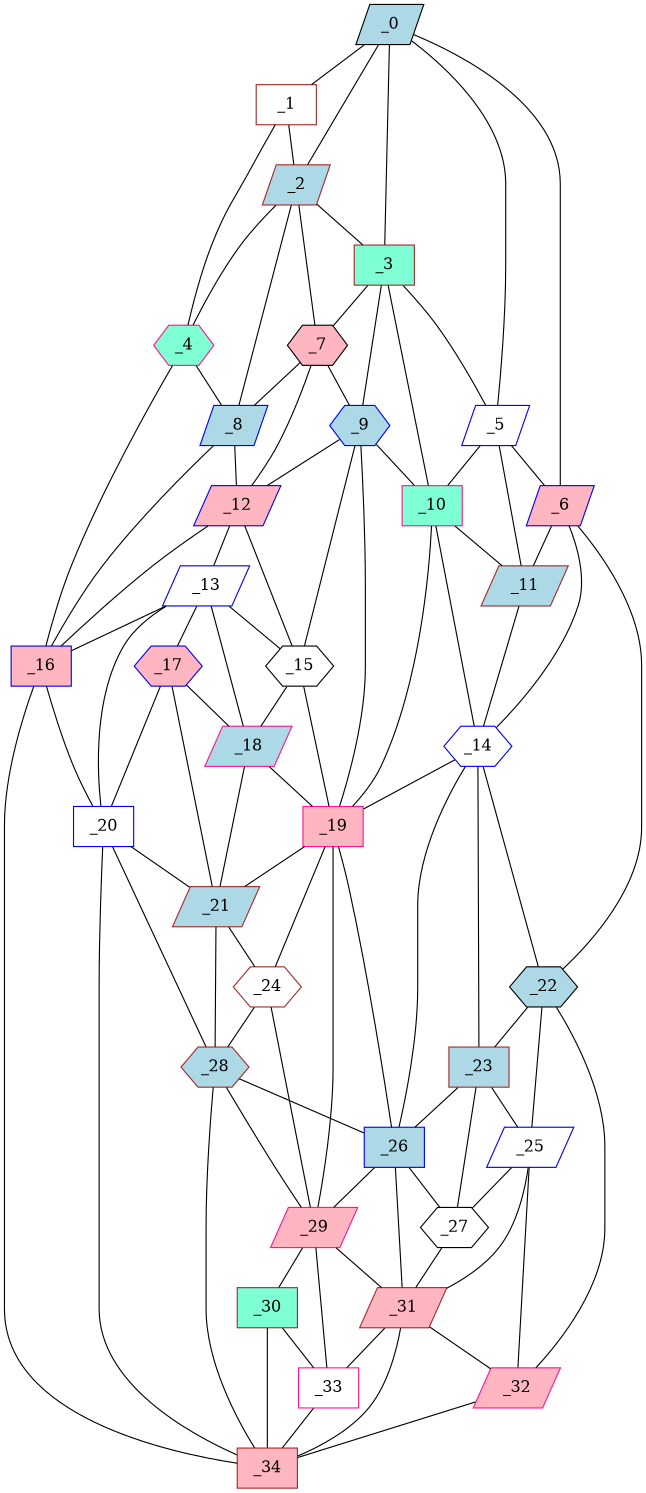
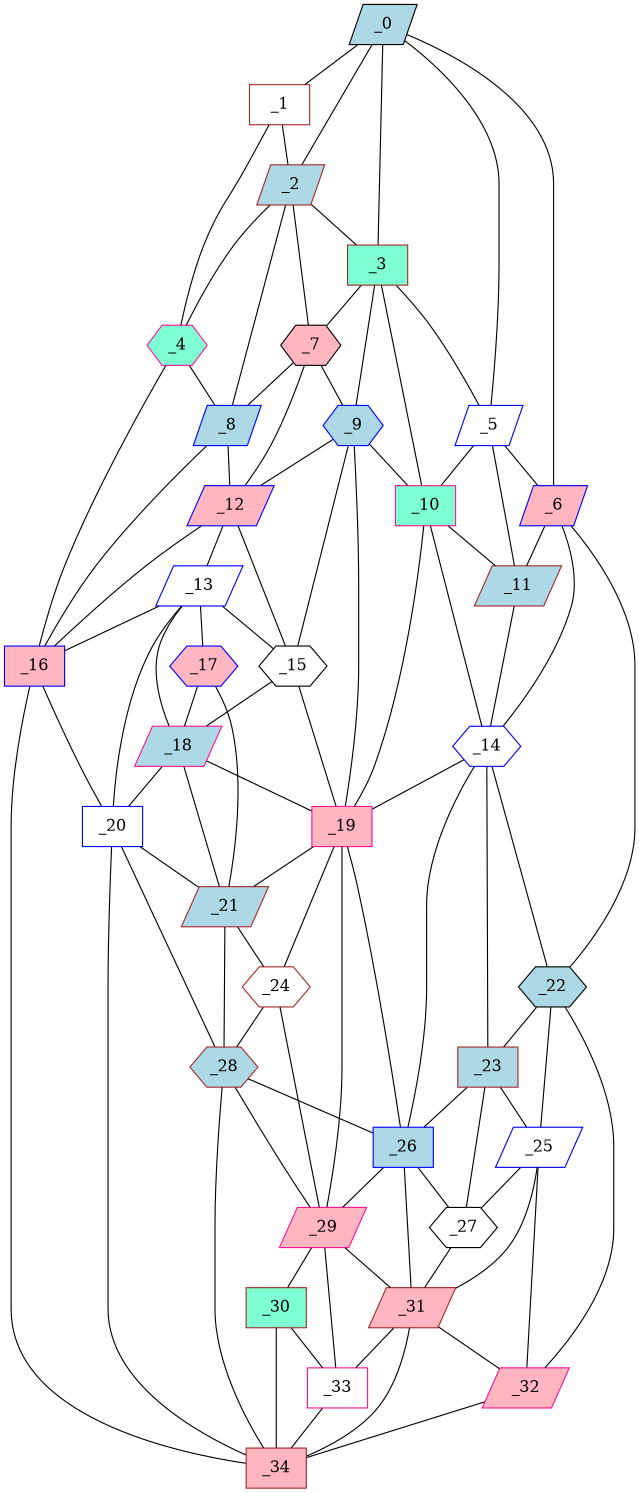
  graph {
    node [color=blue fillcolor=lightblue shape=parallelogram style=filled x=43 y=35]
    edge [valence=2]
    _0 [color=black x=18]
    _1 [color=brown fillcolor=white shape=box x=20 y=30]
    _2 [color=brown x=34 y=27]
    _3 [color=brown fillcolor=aquamarine shape=box x=38 y=46]
    _5 [fillcolor=white y=77]
    _6 [fillcolor=lightpink y=85]
    _4 [color=deeppink fillcolor=aquamarine shape=hexagon x=41 y=13]
    _7 [color=black fillcolor=lightpink shape=hexagon x=45 y=31]
    _8 [x=46 y=21]
    _9 [shape=hexagon x=47 y=46]
    _10 [color=deeppink fillcolor=aquamarine shape=box x=48 y=69]
    _11 [color=brown x=49 y=82]
    _14 [fillcolor=white shape=hexagon x=66 y=97]
    _22 [color=black shape=hexagon x=82 y=123]
    _16 [fillcolor=lightpink shape=box x=72 y=5]
    _12 [fillcolor=lightpink x=55 y=26]
    _15 [color=black fillcolor=white shape=hexagon x=68 y=39]
    _19 [color=deeppink fillcolor=lightpink shape=box x=78 y=47]
    _23 [color=brown shape=box x=86 y=107]
    _26 [shape=box x=97 y=97]
    _25 [fillcolor=white x=92 y=119]
    _32 [color=deeppink fillcolor=lightpink x=110 y=118]
    _20 [fillcolor=white shape=box x=80 y=14]
    _34 [color=brown fillcolor=lightpink shape=box x=118 y=9]
    _13 [fillcolor=white x=66 y=25]
    _18 [color=deeppink x=73 y=34]
    _21 [color=brown x=82]
    _24 [color=brown fillcolor=white shape=hexagon x=88 y=38]
    _29 [color=deeppink fillcolor=lightpink x=105 y=40]
    _28 [color=brown shape=hexagon x=101 y=24]
    _27 [color=black fillcolor=white shape=hexagon x=97 y=103]
    _31 [color=brown fillcolor=lightpink x=109 y=110]
    _17 [fillcolor=lightpink shape=hexagon x=73 y=29]
    _30 [color=brown fillcolor=aquamarine shape=box x=107 y=28]
    _33 [color=deeppink fillcolor=white shape=box x=112 y=30]
    _0 -- _1 [valence=1]
    _0 -- _2 [valence=1]
    _0 -- _3
    _0 -- _5 [valence=1]
    _0 -- _6 [valence=1]
    _1 -- _2 [valence=1]
    _1 -- _4 [valence=1]
    _2 -- _3
    _2 -- _4
    _2 -- _7 [valence=1]
    _2 -- _8 [valence=1]
    _3 -- _5 [valence=1]
    _3 -- _7
    _3 -- _9 [valence=1]
    _3 -- _10
    _5 -- _6
    _5 -- _10 [valence=1]
    _5 -- _11
    _6 -- _11 [valence=1]
    _6 -- _14
    _6 -- _22 [valence=1]
    _4 -- _8 [valence=1]
    _4 -- _16 [valence=1]
    _7 -- _8
    _7 -- _9 [valence=1]
    _7 -- _12 [valence=1]
    _8 -- _16 [valence=1]
    _8 -- _12
    _9 -- _10
    _9 -- _12
    _9 -- _15
    _9 -- _19
    _10 -- _11 [valence=1]
    _10 -- _14
    _10 -- _19
    _11 -- _14
    _14 -- _22
    _14 -- _19 [valence=1]
    _14 -- _23
    _14 -- _26
    _22 -- _23
    _22 -- _25
    _22 -- _32 [valence=1]
    _16 -- _20
    _16 -- _34 [valence=1]
    _12 -- _16
    _12 -- _15
    _12 -- _13 [valence=1]
    _15 -- _19 [valence=1]
    _15 -- _18
    _19 -- _26
    _19 -- _21 [valence=1]
    _19 -- _24 [valence=1]
    _19 -- _29 [valence=1]
    _23 -- _26 [valence=1]
    _23 -- _25
    _23 -- _27
    _26 -- _29
    _26 -- _27
    _26 -- _31 [valence=1]
    _25 -- _32 [valence=1]
    _25 -- _27
    _25 -- _31
    _32 -- _34 [valence=1]
    _20 -- _34
    _20 -- _21 [valence=1]
    _20 -- _28
    _13 -- _16 [valence=1]
    _13 -- _15
    _13 -- _20
    _13 -- _18
    _13 -- _17
    _18 -- _19
    _18 -- _21
    _21 -- _24
    _21 -- _28
    _24 -- _29
    _24 -- _28 [valence=1]
    _29 -- _31 [valence=1]
    _29 -- _30 [valence=1]
    _29 -- _33
    _28 -- _26 [valence=1]
    _28 -- _34
    _28 -- _29
    _27 -- _31
    _31 -- _32 [valence=1]
    _31 -- _34
    _31 -- _33
-   _17 -- _20 [valence=1]
+   _18 -- _20 [valence=1]
    _17 -- _18 [valence=1]
    _17 -- _21
    _30 -- _34
    _30 -- _33
    _33 -- _34
  }
